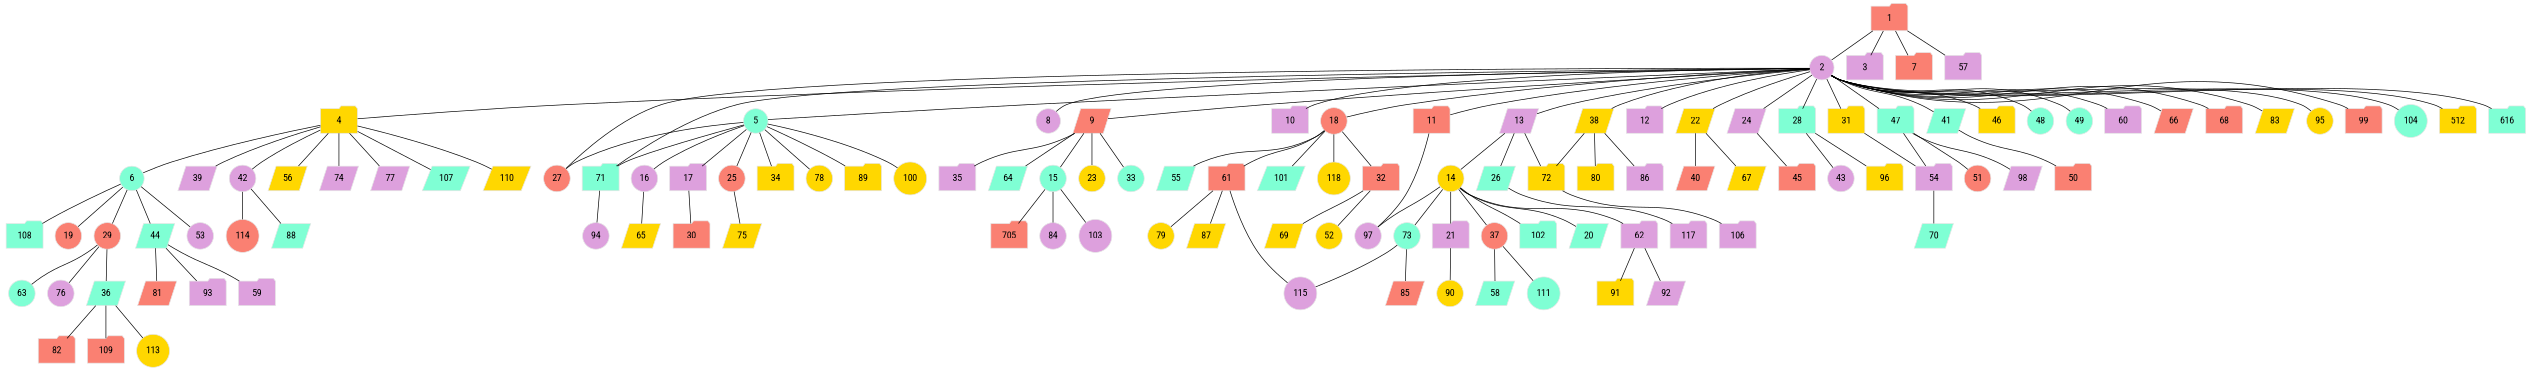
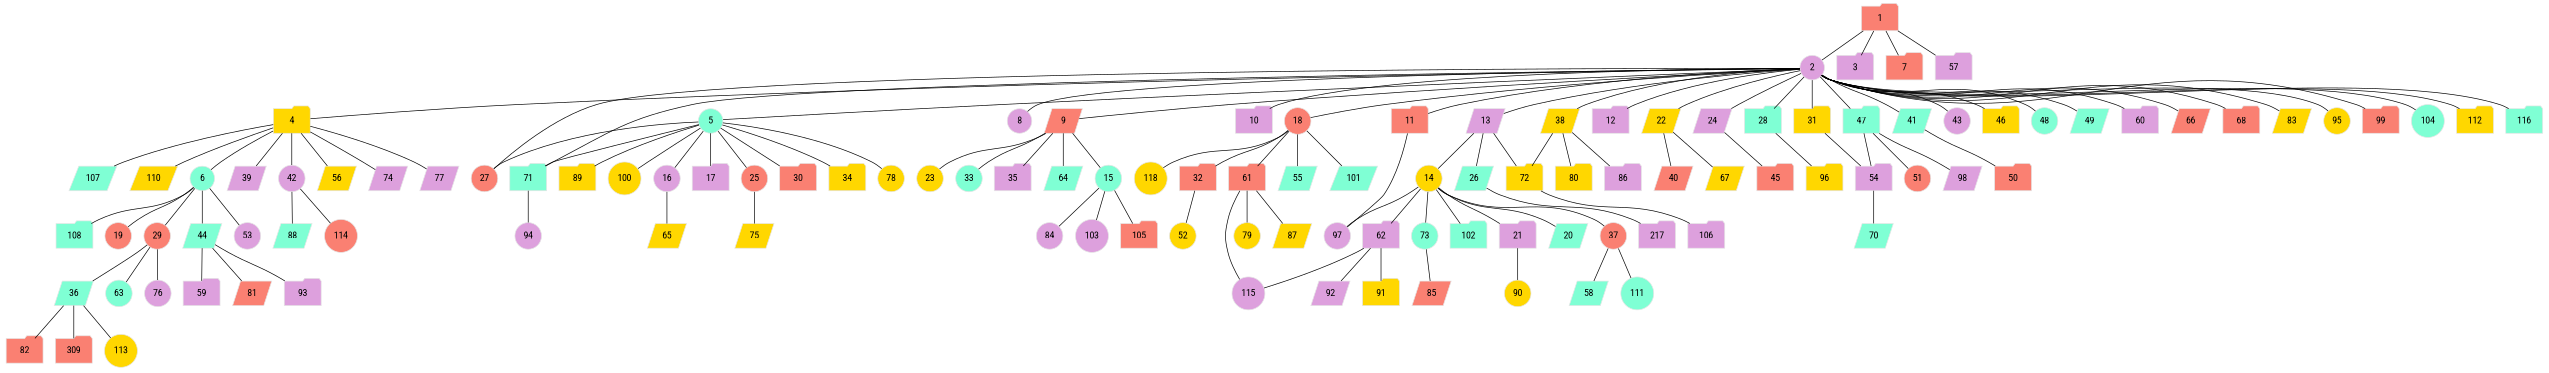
  graph {
    fontname="Roboto Condensed"
    node [color=gray90 fillcolor=plum fontname="Roboto Condensed" shape=folder style=filled]
    edge [fontname="Roboto Condensed"]
    1 [fillcolor=salmon]
    2 [shape=circle]
    3
    7 [fillcolor=salmon]
    57
    4 [fillcolor=gold]
    5 [fillcolor=aquamarine shape=circle]
    8 [shape=circle]
    9 [fillcolor=salmon shape=parallelogram]
    10
    11 [fillcolor=salmon]
    12
    13 [shape=parallelogram]
    18 [fillcolor=salmon shape=circle]
    22 [fillcolor=gold shape=parallelogram]
    24 [shape=parallelogram]
    27 [fillcolor=salmon shape=circle]
    28 [fillcolor=aquamarine]
    31 [fillcolor=gold]
    38 [fillcolor=gold shape=parallelogram]
    41 [fillcolor=aquamarine shape=parallelogram]
    43 [shape=circle]
    46 [fillcolor=gold]
    47 [fillcolor=aquamarine]
    48 [fillcolor=aquamarine shape=circle]
-   49 [fillcolor=aquamarine shape=circle]
+   49 [fillcolor=aquamarine shape=parallelogram]
    60
    66 [fillcolor=salmon shape=parallelogram]
    68 [fillcolor=salmon]
    71 [fillcolor=aquamarine]
    83 [fillcolor=gold shape=parallelogram]
    95 [fillcolor=gold shape=circle]
    99 [fillcolor=salmon]
    104 [fillcolor=aquamarine shape=circle]
-   112 [fillcolor=gold label=512]
-   116 [fillcolor=aquamarine label=616]
+   112 [fillcolor=gold]
+   116 [fillcolor=aquamarine]
    6 [fillcolor=aquamarine shape=circle]
    39 [shape=parallelogram]
    42 [shape=circle]
    56 [fillcolor=gold shape=parallelogram]
    74 [shape=parallelogram]
    77 [shape=parallelogram]
    107 [fillcolor=aquamarine shape=parallelogram]
    110 [fillcolor=gold shape=parallelogram]
    16 [shape=circle]
    17
    25 [fillcolor=salmon shape=circle]
    30 [fillcolor=salmon]
    34 [fillcolor=gold]
    78 [fillcolor=gold shape=circle]
    89 [fillcolor=gold]
    100 [fillcolor=gold shape=circle]
    15 [fillcolor=aquamarine shape=circle]
    23 [fillcolor=gold shape=circle]
    33 [fillcolor=aquamarine shape=circle]
    35
    64 [fillcolor=aquamarine shape=parallelogram]
    97 [shape=circle]
    14 [fillcolor=gold shape=circle]
    26 [fillcolor=aquamarine shape=parallelogram]
    72 [fillcolor=gold]
    32 [fillcolor=salmon]
    55 [fillcolor=aquamarine shape=parallelogram]
    61 [fillcolor=salmon]
    101 [fillcolor=aquamarine shape=parallelogram]
    118 [fillcolor=gold shape=circle]
    40 [fillcolor=salmon shape=parallelogram]
    67 [fillcolor=gold shape=parallelogram]
    45 [fillcolor=salmon]
    96 [fillcolor=gold]
    54
    80 [fillcolor=gold]
    86
    50 [fillcolor=salmon]
    51 [fillcolor=salmon shape=circle]
    98 [shape=parallelogram]
    94 [shape=circle]
    19 [fillcolor=salmon shape=circle]
    29 [fillcolor=salmon shape=circle]
    44 [fillcolor=aquamarine shape=parallelogram]
    53 [shape=circle]
    108 [fillcolor=aquamarine]
    88 [fillcolor=aquamarine shape=parallelogram]
    114 [fillcolor=salmon shape=circle]
    65 [fillcolor=gold shape=parallelogram]
    75 [fillcolor=gold shape=parallelogram]
    36 [fillcolor=aquamarine shape=parallelogram]
    63 [fillcolor=aquamarine shape=circle]
    76 [shape=circle]
    59
    81 [fillcolor=salmon shape=parallelogram]
    93
    84 [shape=circle]
    103 [shape=circle]
-   105 [fillcolor=salmon label=705]
+   105 [fillcolor=salmon]
    20 [fillcolor=aquamarine shape=parallelogram]
    21
    37 [fillcolor=salmon shape=circle]
    62
    73 [fillcolor=aquamarine shape=circle]
    102 [fillcolor=aquamarine]
-   117
+   117 [label=217]
    106
    90 [fillcolor=gold shape=circle]
    58 [fillcolor=aquamarine shape=parallelogram]
    111 [fillcolor=aquamarine shape=circle]
    115 [shape=circle]
    91 [fillcolor=gold]
    92 [shape=parallelogram]
    85 [fillcolor=salmon shape=parallelogram]
    52 [fillcolor=gold shape=circle]
-   69 [fillcolor=gold shape=parallelogram]
    79 [fillcolor=gold shape=circle]
    87 [fillcolor=gold shape=parallelogram]
    82 [fillcolor=salmon]
-   109 [fillcolor=salmon]
+   109 [fillcolor=salmon label=309]
    113 [fillcolor=gold shape=circle]
    70 [fillcolor=aquamarine shape=parallelogram]
    1 -- 2
    1 -- 3
    1 -- 7
    1 -- 57
    2 -- 4
    2 -- 5
    2 -- 8
    2 -- 9
    2 -- 10
    2 -- 11
    2 -- 12
    2 -- 13
    2 -- 18
    2 -- 22
    2 -- 24
    2 -- 27
    2 -- 28
    2 -- 31
    2 -- 38
    2 -- 41
-   28 -- 43
+   2 -- 43
    2 -- 46
    2 -- 47
    2 -- 48
    2 -- 49
    2 -- 60
    2 -- 66
    2 -- 68
    2 -- 71
    2 -- 83
    2 -- 95
    2 -- 99
    2 -- 104
    2 -- 112
    2 -- 116
    4 -- 6
    4 -- 39
    4 -- 42
    4 -- 56
    4 -- 74
    4 -- 77
    4 -- 107
    4 -- 110
    5 -- 27
    5 -- 71
    5 -- 16
    5 -- 17
    5 -- 25
-   17 -- 30
+   5 -- 30
    5 -- 34
    5 -- 78
    5 -- 89
    5 -- 100
    9 -- 15
    9 -- 23
    9 -- 33
    9 -- 35
    9 -- 64
    11 -- 97
    13 -- 14
    13 -- 26
    13 -- 72
    18 -- 32
    18 -- 55
    18 -- 61
    18 -- 101
    18 -- 118
    22 -- 40
    22 -- 67
    24 -- 45
    28 -- 96
    31 -- 54
    38 -- 72
    38 -- 80
    38 -- 86
    41 -- 50
    47 -- 54
    47 -- 51
    47 -- 98
    71 -- 94
    6 -- 19
    6 -- 29
    6 -- 44
    6 -- 53
    6 -- 108
    42 -- 88
    42 -- 114
    16 -- 65
    25 -- 75
    15 -- 84
    15 -- 103
    15 -- 105
    14 -- 97
    14 -- 20
    14 -- 21
    14 -- 37
    14 -- 62
    14 -- 73
    14 -- 102
    26 -- 117
    72 -- 106
    32 -- 52
-   32 -- 69
    61 -- 115
    61 -- 79
    61 -- 87
    54 -- 70
    29 -- 36
    29 -- 63
    29 -- 76
    44 -- 59
    44 -- 81
    44 -- 93
    36 -- 82
    36 -- 109
    36 -- 113
    21 -- 90
    37 -- 58
    37 -- 111
-   73 -- 115
+   62 -- 115
    62 -- 91
    62 -- 92
    73 -- 85
  }
